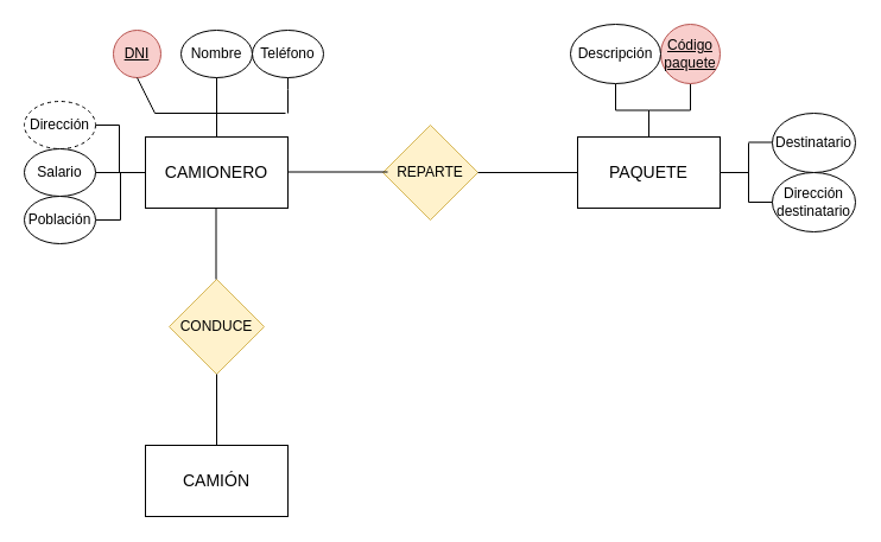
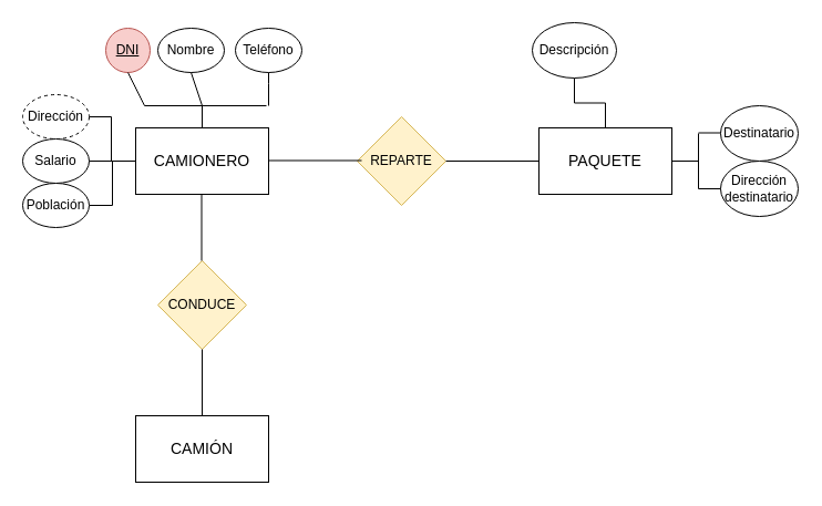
  <mxCell id="0" />
  <mxCell id="1" parent="0" />
  <mxCell id="2" value="CAMIONERO" style="rounded=0;whiteSpace=wrap;html=1;fontSize=14;" vertex="1" parent="1"><mxGeometry x="122" y="115" width="120" height="60" as="geometry" /></mxCell>
  <mxCell id="3" value="PAQUETE" style="rounded=0;whiteSpace=wrap;html=1;fontSize=14;" vertex="1" parent="1"><mxGeometry x="486" y="115" width="120" height="60" as="geometry" /></mxCell>
  <mxCell id="4" value="REPARTE" style="rhombus;whiteSpace=wrap;html=1;fillColor=#fff2cc;strokeColor=#d6b656;" vertex="1" parent="1"><mxGeometry x="322" y="105" width="80" height="80" as="geometry" /></mxCell>
  <mxCell id="5" value="" style="endArrow=none;html=1;rounded=0;entryX=1;entryY=0.5;entryDx=0;entryDy=0;exitX=0;exitY=0.5;exitDx=0;exitDy=0;" edge="1" parent="1" source="3" target="4"><mxGeometry width="50" height="50" relative="1" as="geometry"><mxPoint x="462" y="335" as="sourcePoint" /><mxPoint x="512" y="285" as="targetPoint" /></mxGeometry></mxCell>
  <mxCell id="6" value="" style="endArrow=none;html=1;rounded=0;entryX=1;entryY=0.5;entryDx=0;entryDy=0;exitX=0;exitY=0.5;exitDx=0;exitDy=0;" edge="1" parent="1"><mxGeometry width="50" height="50" relative="1" as="geometry"><mxPoint x="326" y="144.5" as="sourcePoint" /><mxPoint x="242" y="144.5" as="targetPoint" /></mxGeometry></mxCell>
  <mxCell id="7" value="CAMIÓN" style="rounded=0;whiteSpace=wrap;html=1;fontSize=14;" vertex="1" parent="1"><mxGeometry x="122" y="375" width="120" height="60" as="geometry" /></mxCell>
  <mxCell id="8" value="CONDUCE" style="rhombus;whiteSpace=wrap;html=1;fillColor=#fff2cc;strokeColor=#d6b656;" vertex="1" parent="1"><mxGeometry x="142" y="235" width="80" height="80" as="geometry" /></mxCell>
  <mxCell id="9" value="" style="endArrow=none;html=1;rounded=0;entryX=0.5;entryY=1;entryDx=0;entryDy=0;exitX=0.5;exitY=0;exitDx=0;exitDy=0;" edge="1" parent="1" source="7" target="8"><mxGeometry width="50" height="50" relative="1" as="geometry"><mxPoint x="340" y="335" as="sourcePoint" /><mxPoint x="390" y="285" as="targetPoint" /></mxGeometry></mxCell>
  <mxCell id="10" value="" style="endArrow=none;html=1;rounded=0;entryX=0.5;entryY=1;entryDx=0;entryDy=0;exitX=0.5;exitY=0;exitDx=0;exitDy=0;" edge="1" parent="1"><mxGeometry width="50" height="50" relative="1" as="geometry"><mxPoint x="181.5" y="235" as="sourcePoint" /><mxPoint x="181.5" y="175" as="targetPoint" /></mxGeometry></mxCell>
  <mxCell id="11" value="DNI" style="ellipse;whiteSpace=wrap;html=1;aspect=fixed;fillColor=#f8cecc;strokeColor=#b85450;fontStyle=4" vertex="1" parent="1"><mxGeometry x="95" y="25" width="40" height="40" as="geometry" /></mxCell>
- <mxCell id="12" value="Nombre" style="ellipse;whiteSpace=wrap;html=1;" vertex="1" parent="1"><mxGeometry x="152" y="25" width="60" height="40" as="geometry" /></mxCell>
+ <mxCell id="12" value="Nombre" style="ellipse;whiteSpace=wrap;html=1;" vertex="1" parent="1"><mxGeometry x="142" y="25" width="60" height="40" as="geometry" /></mxCell>
  <mxCell id="13" value="Teléfono" style="ellipse;whiteSpace=wrap;html=1;" vertex="1" parent="1"><mxGeometry x="212" y="25" width="60" height="40" as="geometry" /></mxCell>
  <mxCell id="14" style="edgeStyle=orthogonalEdgeStyle;rounded=0;orthogonalLoop=1;jettySize=auto;html=1;exitX=1;exitY=0.5;exitDx=0;exitDy=0;endArrow=none;endFill=0;" edge="1" parent="1" source="15" target="19"><mxGeometry relative="1" as="geometry" /></mxCell>
  <mxCell id="15" value="Dirección" style="ellipse;whiteSpace=wrap;html=1;dashed=1;" vertex="1" parent="1"><mxGeometry x="20" y="85" width="60" height="40" as="geometry" /></mxCell>
  <mxCell id="16" style="edgeStyle=orthogonalEdgeStyle;rounded=0;orthogonalLoop=1;jettySize=auto;html=1;exitX=1;exitY=0.5;exitDx=0;exitDy=0;entryX=0;entryY=0.5;entryDx=0;entryDy=0;endArrow=none;endFill=0;" edge="1" parent="1" source="17" target="2"><mxGeometry relative="1" as="geometry" /></mxCell>
  <mxCell id="17" value="Población" style="ellipse;whiteSpace=wrap;html=1;" vertex="1" parent="1"><mxGeometry x="20" y="165" width="60" height="40" as="geometry" /></mxCell>
  <mxCell id="18" style="edgeStyle=orthogonalEdgeStyle;rounded=0;orthogonalLoop=1;jettySize=auto;html=1;exitX=1;exitY=0.5;exitDx=0;exitDy=0;entryX=0;entryY=0.5;entryDx=0;entryDy=0;endArrow=none;endFill=0;" edge="1" parent="1" source="19" target="2"><mxGeometry relative="1" as="geometry" /></mxCell>
  <mxCell id="19" value="Salario" style="ellipse;whiteSpace=wrap;html=1;" vertex="1" parent="1"><mxGeometry x="20" y="125" width="60" height="40" as="geometry" /></mxCell>
  <mxCell id="20" value="" style="endArrow=none;html=1;rounded=0;entryX=0.5;entryY=1;entryDx=0;entryDy=0;" edge="1" parent="1" target="11"><mxGeometry width="50" height="50" relative="1" as="geometry"><mxPoint x="130" y="95" as="sourcePoint" /><mxPoint x="390" y="285" as="targetPoint" /></mxGeometry></mxCell>
  <mxCell id="21" value="" style="endArrow=none;html=1;rounded=0;entryX=0.5;entryY=1;entryDx=0;entryDy=0;" edge="1" parent="1" target="12"><mxGeometry width="50" height="50" relative="1" as="geometry"><mxPoint x="182" y="95" as="sourcePoint" /><mxPoint x="390" y="285" as="targetPoint" /></mxGeometry></mxCell>
  <mxCell id="22" value="" style="endArrow=none;html=1;rounded=0;entryX=0.5;entryY=1;entryDx=0;entryDy=0;" edge="1" parent="1"><mxGeometry width="50" height="50" relative="1" as="geometry"><mxPoint x="242" y="95" as="sourcePoint" /><mxPoint x="242" y="65" as="targetPoint" /><Array as="points"><mxPoint x="242" y="75" /></Array></mxGeometry></mxCell>
  <mxCell id="23" value="" style="endArrow=none;html=1;rounded=0;" edge="1" parent="1"><mxGeometry width="50" height="50" relative="1" as="geometry"><mxPoint x="130" y="95" as="sourcePoint" /><mxPoint x="240" y="95" as="targetPoint" /></mxGeometry></mxCell>
  <mxCell id="24" value="" style="endArrow=none;html=1;rounded=0;exitX=0.5;exitY=0;exitDx=0;exitDy=0;" edge="1" parent="1" source="2"><mxGeometry width="50" height="50" relative="1" as="geometry"><mxPoint x="340" y="335" as="sourcePoint" /><mxPoint x="182" y="95" as="targetPoint" /></mxGeometry></mxCell>
- <mxCell id="25" style="edgeStyle=orthogonalEdgeStyle;rounded=0;orthogonalLoop=1;jettySize=auto;html=1;exitX=0.5;exitY=1;exitDx=0;exitDy=0;entryX=0.5;entryY=0;entryDx=0;entryDy=0;endArrow=none;endFill=0;" edge="1" parent="1" source="26" target="3"><mxGeometry relative="1" as="geometry" /></mxCell>
- <mxCell id="26" value="Código paquete" style="ellipse;whiteSpace=wrap;html=1;aspect=fixed;fillColor=#f8cecc;strokeColor=#b85450;fontStyle=4" vertex="1" parent="1"><mxGeometry x="556" y="20" width="50" height="50" as="geometry" /></mxCell>
  <mxCell id="27" style="edgeStyle=orthogonalEdgeStyle;rounded=0;orthogonalLoop=1;jettySize=auto;html=1;exitX=0.5;exitY=1;exitDx=0;exitDy=0;entryX=0.5;entryY=0;entryDx=0;entryDy=0;endArrow=none;endFill=0;" edge="1" parent="1" source="28" target="3"><mxGeometry relative="1" as="geometry" /></mxCell>
  <mxCell id="28" value="Descripción" style="ellipse;whiteSpace=wrap;html=1;" vertex="1" parent="1"><mxGeometry x="480" y="20" width="76" height="50" as="geometry" /></mxCell>
  <mxCell id="29" value="&lt;div&gt;Dirección&lt;/div&gt;&lt;div&gt;destinatario&lt;br&gt;&lt;/div&gt;" style="ellipse;whiteSpace=wrap;html=1;" vertex="1" parent="1"><mxGeometry x="650" y="145" width="70" height="50" as="geometry" /></mxCell>
  <mxCell id="30" value="Destinatario" style="ellipse;whiteSpace=wrap;html=1;" vertex="1" parent="1"><mxGeometry x="650" y="95" width="70" height="50" as="geometry" /></mxCell>
  <mxCell id="31" value="" style="endArrow=none;html=1;rounded=0;entryX=0;entryY=0.5;entryDx=0;entryDy=0;" edge="1" parent="1" target="29"><mxGeometry width="50" height="50" relative="1" as="geometry"><mxPoint x="630" y="170" as="sourcePoint" /><mxPoint x="390" y="285" as="targetPoint" /></mxGeometry></mxCell>
  <mxCell id="32" value="" style="endArrow=none;html=1;rounded=0;entryX=0;entryY=0.5;entryDx=0;entryDy=0;" edge="1" parent="1"><mxGeometry width="50" height="50" relative="1" as="geometry"><mxPoint x="630" y="119.5" as="sourcePoint" /><mxPoint x="650" y="119.5" as="targetPoint" /></mxGeometry></mxCell>
  <mxCell id="33" value="" style="endArrow=none;html=1;rounded=0;entryX=1;entryY=0.5;entryDx=0;entryDy=0;" edge="1" parent="1" target="3"><mxGeometry width="50" height="50" relative="1" as="geometry"><mxPoint x="630" y="145" as="sourcePoint" /><mxPoint x="390" y="285" as="targetPoint" /></mxGeometry></mxCell>
  <mxCell id="34" value="" style="endArrow=none;html=1;rounded=0;" edge="1" parent="1"><mxGeometry width="50" height="50" relative="1" as="geometry"><mxPoint x="630" y="120" as="sourcePoint" /><mxPoint x="630" y="170" as="targetPoint" /></mxGeometry></mxCell>
